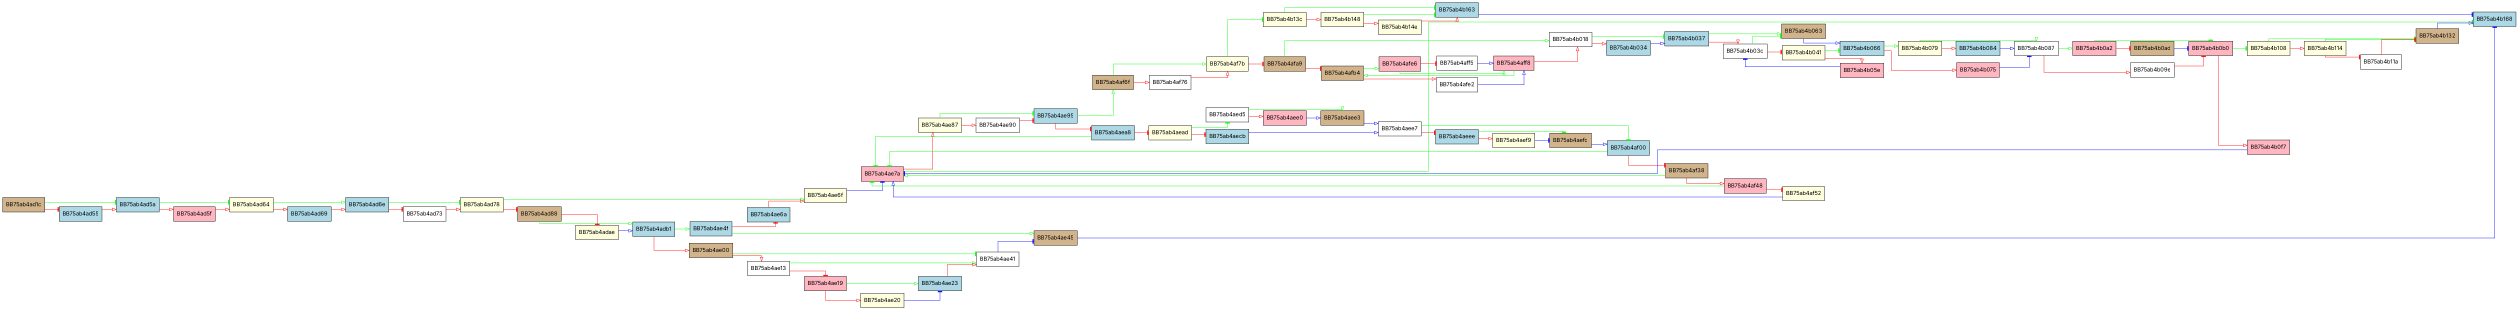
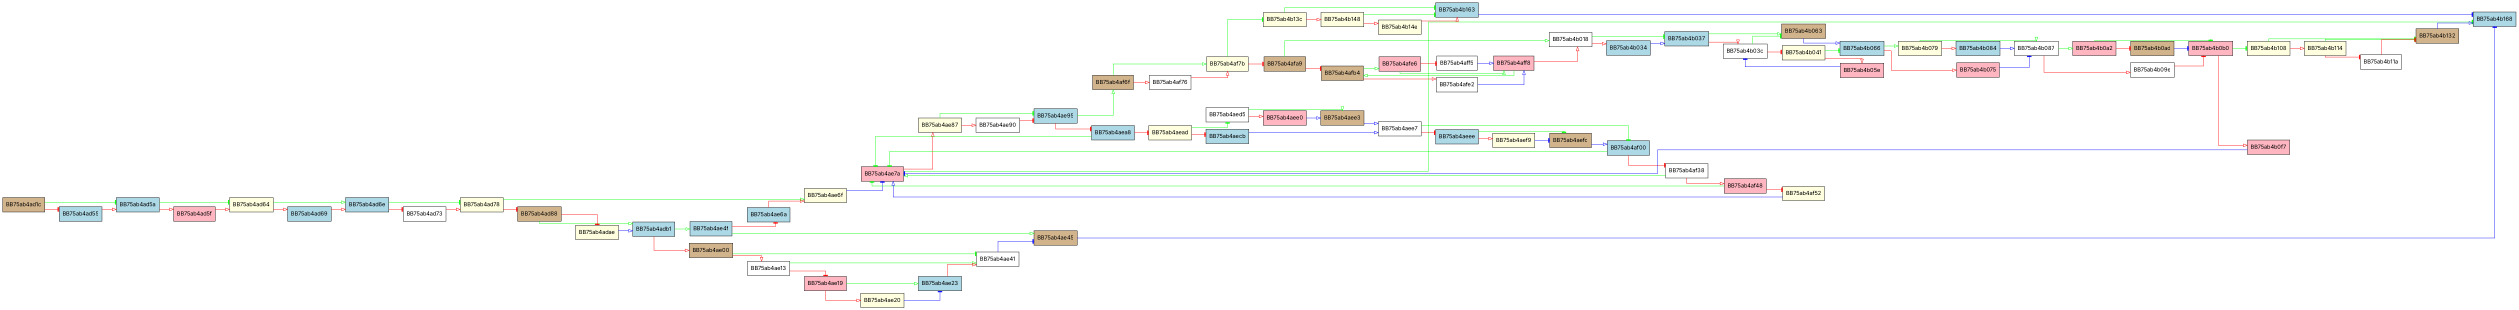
  digraph {
    fontname=Inter
    rankdir=LR
    splines=ortho
    node [fillcolor=lightblue fontname=Inter shape=box style=filled]
    edge [arrowhead=onormal color=red fontname=Inter]
    BB75ab4ad1c [fillcolor=tan]
    BB75ab4ad5a
    BB75ab4ad55
    BB75ab4ad64 [fillcolor=lightyellow]
    BB75ab4ad5f [fillcolor=lightpink]
    BB75ab4ad6e
    BB75ab4ad69
    BB75ab4ad78 [fillcolor=lightyellow]
    BB75ab4ad73 [fillcolor=white]
    BB75ab4ae6f [fillcolor=lightyellow]
    BB75ab4ad88 [fillcolor=tan]
    BB75ab4ae7a [fillcolor=lightpink]
    BB75ab4adb1
    BB75ab4adae [fillcolor=lightyellow]
    BB75ab4b168
    BB75ab4ae87 [fillcolor=lightyellow]
    BB75ab4ae4f
    BB75ab4ae00 [fillcolor=tan]
    BB75ab4ae45 [fillcolor=tan]
    BB75ab4ae6a
    BB75ab4ae41 [fillcolor=white]
    BB75ab4ae13 [fillcolor=white]
    BB75ab4ae19 [fillcolor=lightpink]
    BB75ab4ae23
    BB75ab4ae20 [fillcolor=lightyellow]
    BB75ab4ae95
    BB75ab4ae90 [fillcolor=white]
    BB75ab4af6f [fillcolor=tan]
    BB75ab4aea8
    BB75ab4af7b [fillcolor=lightyellow]
    BB75ab4af76 [fillcolor=white]
    BB75ab4aead [fillcolor=lightyellow]
    BB75ab4b13c [fillcolor=lightyellow]
    BB75ab4afa9 [fillcolor=tan]
    BB75ab4aed5 [fillcolor=white]
    BB75ab4aecb
    BB75ab4aee3 [fillcolor=tan]
    BB75ab4aee0 [fillcolor=lightpink]
    BB75ab4aee7 [fillcolor=white]
    BB75ab4af00
    BB75ab4aeee
-   BB75ab4af38 [fillcolor=tan]
+   BB75ab4af38 [fillcolor=white]
    BB75ab4aefc [fillcolor=tan]
    BB75ab4aef9 [fillcolor=lightyellow]
    BB75ab4af48 [fillcolor=lightpink]
    BB75ab4af52 [fillcolor=lightyellow]
    BB75ab4b163
    BB75ab4b148 [fillcolor=lightyellow]
    BB75ab4b018 [fillcolor=white]
    BB75ab4afb4 [fillcolor=tan]
    BB75ab4b14e [fillcolor=lightyellow]
    BB75ab4b037
    BB75ab4b034
    BB75ab4afe6 [fillcolor=lightpink]
    BB75ab4afe2 [fillcolor=white]
    BB75ab4b063 [fillcolor=tan]
    BB75ab4b03c [fillcolor=white]
    BB75ab4aff8 [fillcolor=lightpink]
    BB75ab4aff5 [fillcolor=white]
    BB75ab4b066
    BB75ab4b041 [fillcolor=lightyellow]
    BB75ab4b079 [fillcolor=lightyellow]
    BB75ab4b075 [fillcolor=lightpink]
    BB75ab4b05e [fillcolor=lightpink]
    BB75ab4b087 [fillcolor=white]
    BB75ab4b084
    BB75ab4b0a2 [fillcolor=lightpink]
    BB75ab4b09e [fillcolor=white]
    BB75ab4b0b0 [fillcolor=lightpink]
    BB75ab4b0ad [fillcolor=tan]
    BB75ab4b108 [fillcolor=lightyellow]
    BB75ab4b0f7 [fillcolor=lightpink]
    BB75ab4b132 [fillcolor=tan]
    BB75ab4b114 [fillcolor=lightyellow]
    BB75ab4b11a [fillcolor=white]
    BB75ab4ad1c -> BB75ab4ad5a [arrowhead=tee color=green]
    BB75ab4ad1c -> BB75ab4ad55 [arrowhead=tee]
    BB75ab4ad5a -> BB75ab4ad64 [arrowhead=tee color=green]
    BB75ab4ad5a -> BB75ab4ad5f
    BB75ab4ad55 -> BB75ab4ad5a
    BB75ab4ad64 -> BB75ab4ad6e [color=green]
    BB75ab4ad64 -> BB75ab4ad69
    BB75ab4ad5f -> BB75ab4ad64
    BB75ab4ad6e -> BB75ab4ad78 [arrowhead=tee color=green]
    BB75ab4ad6e -> BB75ab4ad73 [arrowhead=tee]
    BB75ab4ad69 -> BB75ab4ad6e
    BB75ab4ad78 -> BB75ab4ae6f [color=green]
    BB75ab4ad78 -> BB75ab4ad88 [arrowhead=tee]
    BB75ab4ad73 -> BB75ab4ad78
    BB75ab4ae6f -> BB75ab4ae7a [arrowhead=tee color=blue]
    BB75ab4ad88 -> BB75ab4adb1 [color=green]
    BB75ab4ad88 -> BB75ab4adae [arrowhead=tee]
    BB75ab4ae7a -> BB75ab4b168 [arrowhead=tee color=green]
    BB75ab4ae7a -> BB75ab4ae87
    BB75ab4adb1 -> BB75ab4ae4f [color=green]
    BB75ab4adb1 -> BB75ab4ae00
    BB75ab4adae -> BB75ab4adb1 [color=blue]
    BB75ab4ae87 -> BB75ab4ae95 [arrowhead=tee color=green]
    BB75ab4ae87 -> BB75ab4ae90
    BB75ab4ae4f -> BB75ab4ae45 [color=green]
    BB75ab4ae4f -> BB75ab4ae6a [arrowhead=tee]
    BB75ab4ae00 -> BB75ab4ae41 [arrowhead=tee color=green]
    BB75ab4ae00 -> BB75ab4ae13
    BB75ab4ae45 -> BB75ab4b168 [arrowhead=tee color=blue]
    BB75ab4ae6a -> BB75ab4ae6f
    BB75ab4ae41 -> BB75ab4ae45 [arrowhead=tee color=blue]
    BB75ab4ae13 -> BB75ab4ae41 [color=green]
    BB75ab4ae13 -> BB75ab4ae19 [arrowhead=tee]
    BB75ab4ae19 -> BB75ab4ae23 [color=green]
    BB75ab4ae19 -> BB75ab4ae20
    BB75ab4ae23 -> BB75ab4ae41
    BB75ab4ae20 -> BB75ab4ae23 [arrowhead=tee color=blue]
    BB75ab4ae95 -> BB75ab4af6f [color=green]
    BB75ab4ae95 -> BB75ab4aea8 [arrowhead=tee]
    BB75ab4ae90 -> BB75ab4ae95 [arrowhead=tee]
    BB75ab4af6f -> BB75ab4af7b [color=green]
    BB75ab4af6f -> BB75ab4af76
    BB75ab4aea8 -> BB75ab4ae7a [arrowhead=tee color=green]
    BB75ab4aea8 -> BB75ab4aead [arrowhead=tee]
    BB75ab4af7b -> BB75ab4b13c [arrowhead=tee color=green]
    BB75ab4af7b -> BB75ab4afa9 [arrowhead=tee]
    BB75ab4af76 -> BB75ab4af7b
    BB75ab4aead -> BB75ab4aed5 [arrowhead=tee color=green]
    BB75ab4aead -> BB75ab4aecb [arrowhead=tee]
    BB75ab4b13c -> BB75ab4b163 [arrowhead=tee color=green]
    BB75ab4b13c -> BB75ab4b148
    BB75ab4afa9 -> BB75ab4b018 [color=green]
    BB75ab4afa9 -> BB75ab4afb4 [arrowhead=tee]
    BB75ab4aed5 -> BB75ab4aee3 [color=green]
    BB75ab4aed5 -> BB75ab4aee0
    BB75ab4aecb -> BB75ab4aee7 [color=blue]
    BB75ab4aee3 -> BB75ab4aee7 [color=blue]
    BB75ab4aee0 -> BB75ab4aee3 [color=blue]
    BB75ab4aee7 -> BB75ab4af00 [arrowhead=tee color=green]
    BB75ab4aee7 -> BB75ab4aeee [arrowhead=tee]
    BB75ab4af00 -> BB75ab4ae7a [arrowhead=tee color=green]
    BB75ab4af00 -> BB75ab4af38 [arrowhead=tee]
    BB75ab4aeee -> BB75ab4aefc [arrowhead=tee color=green]
    BB75ab4aeee -> BB75ab4aef9
    BB75ab4af38 -> BB75ab4ae7a [color=green]
    BB75ab4af38 -> BB75ab4af48
    BB75ab4aefc -> BB75ab4af00 [color=blue]
    BB75ab4aef9 -> BB75ab4aefc [arrowhead=tee color=blue]
    BB75ab4af48 -> BB75ab4ae7a [arrowhead=tee color=green]
    BB75ab4af48 -> BB75ab4af52 [arrowhead=tee]
    BB75ab4af52 -> BB75ab4ae7a [color=blue]
    BB75ab4b163 -> BB75ab4b168 [arrowhead=tee color=blue]
    BB75ab4b148 -> BB75ab4b163 [arrowhead=tee color=green]
    BB75ab4b148 -> BB75ab4b14e
    BB75ab4b018 -> BB75ab4b037 [arrowhead=tee color=green]
    BB75ab4b018 -> BB75ab4b034
    BB75ab4afb4 -> BB75ab4afe6 [color=green]
    BB75ab4afb4 -> BB75ab4afe2
    BB75ab4b14e -> BB75ab4b163
    BB75ab4b037 -> BB75ab4b063 [color=green]
    BB75ab4b037 -> BB75ab4b03c
    BB75ab4b034 -> BB75ab4b037 [color=blue]
    BB75ab4afe6 -> BB75ab4aff8 [color=green]
    BB75ab4afe6 -> BB75ab4aff5 [arrowhead=tee]
    BB75ab4afe2 -> BB75ab4aff8 [color=blue]
    BB75ab4b063 -> BB75ab4b066 [color=blue]
    BB75ab4b03c -> BB75ab4b063 [arrowhead=tee color=green]
    BB75ab4b03c -> BB75ab4b041 [arrowhead=tee]
    BB75ab4aff8 -> BB75ab4b018
    BB75ab4aff8 -> BB75ab4afb4 [color=green]
    BB75ab4aff5 -> BB75ab4aff8 [color=blue]
    BB75ab4b066 -> BB75ab4b079 [color=green]
    BB75ab4b066 -> BB75ab4b075
    BB75ab4b041 -> BB75ab4b066 [arrowhead=tee color=green]
    BB75ab4b041 -> BB75ab4b05e
    BB75ab4b079 -> BB75ab4b087 [color=green]
    BB75ab4b079 -> BB75ab4b084
    BB75ab4b075 -> BB75ab4b087 [arrowhead=tee color=blue]
    BB75ab4b05e -> BB75ab4b03c [arrowhead=tee color=blue]
    BB75ab4b087 -> BB75ab4b0a2 [color=green]
    BB75ab4b087 -> BB75ab4b09e
    BB75ab4b084 -> BB75ab4b087 [color=blue]
    BB75ab4b0a2 -> BB75ab4b0b0 [arrowhead=tee color=green]
    BB75ab4b0a2 -> BB75ab4b0ad [arrowhead=tee]
    BB75ab4b09e -> BB75ab4b0b0 [arrowhead=tee]
    BB75ab4b0b0 -> BB75ab4b108 [arrowhead=tee color=green]
    BB75ab4b0b0 -> BB75ab4b0f7
    BB75ab4b0ad -> BB75ab4b0b0 [arrowhead=tee color=blue]
    BB75ab4b108 -> BB75ab4b132 [arrowhead=tee color=green]
    BB75ab4b108 -> BB75ab4b114
    BB75ab4b0f7 -> BB75ab4ae7a [arrowhead=tee color=blue]
    BB75ab4b132 -> BB75ab4b168 [color=blue]
    BB75ab4b114 -> BB75ab4b132 [arrowhead=tee color=green]
    BB75ab4b114 -> BB75ab4b11a [arrowhead=tee]
    BB75ab4b11a -> BB75ab4b132 [arrowhead=tee]
  }
